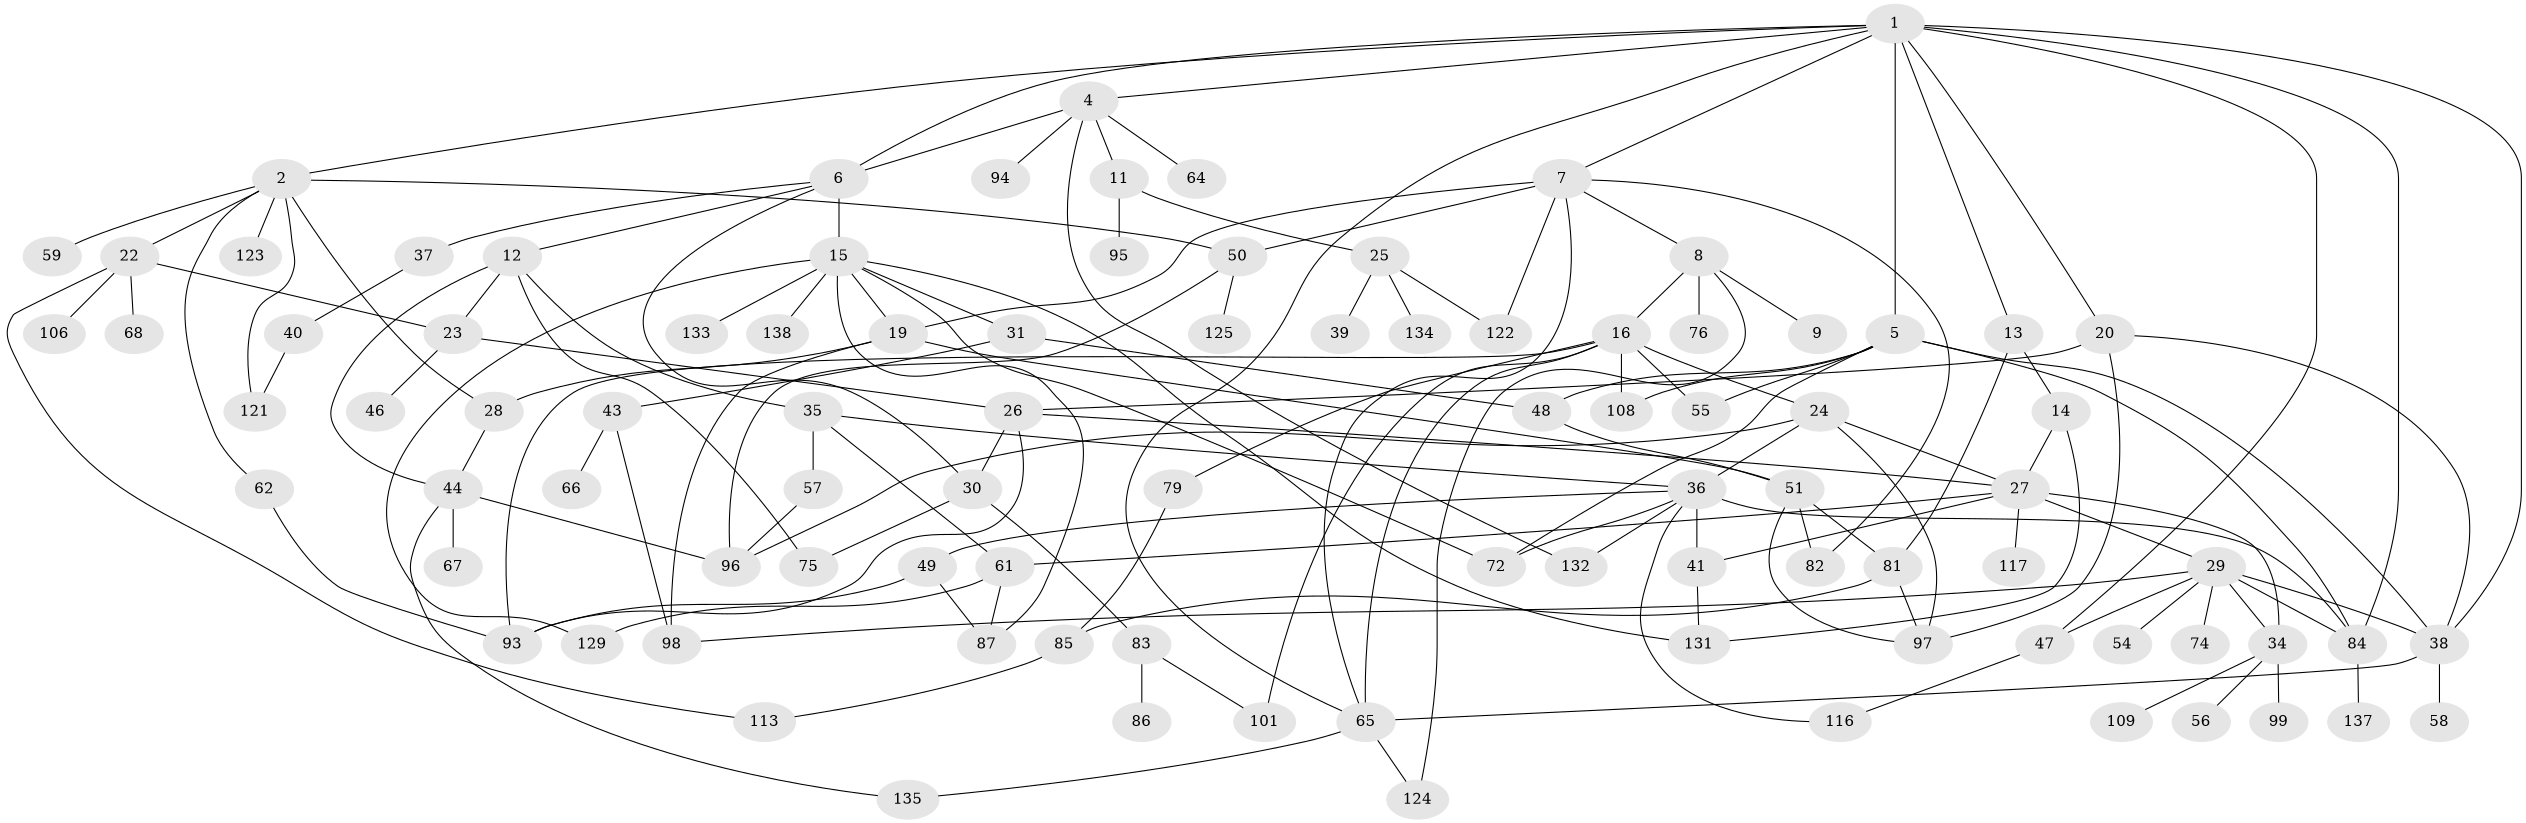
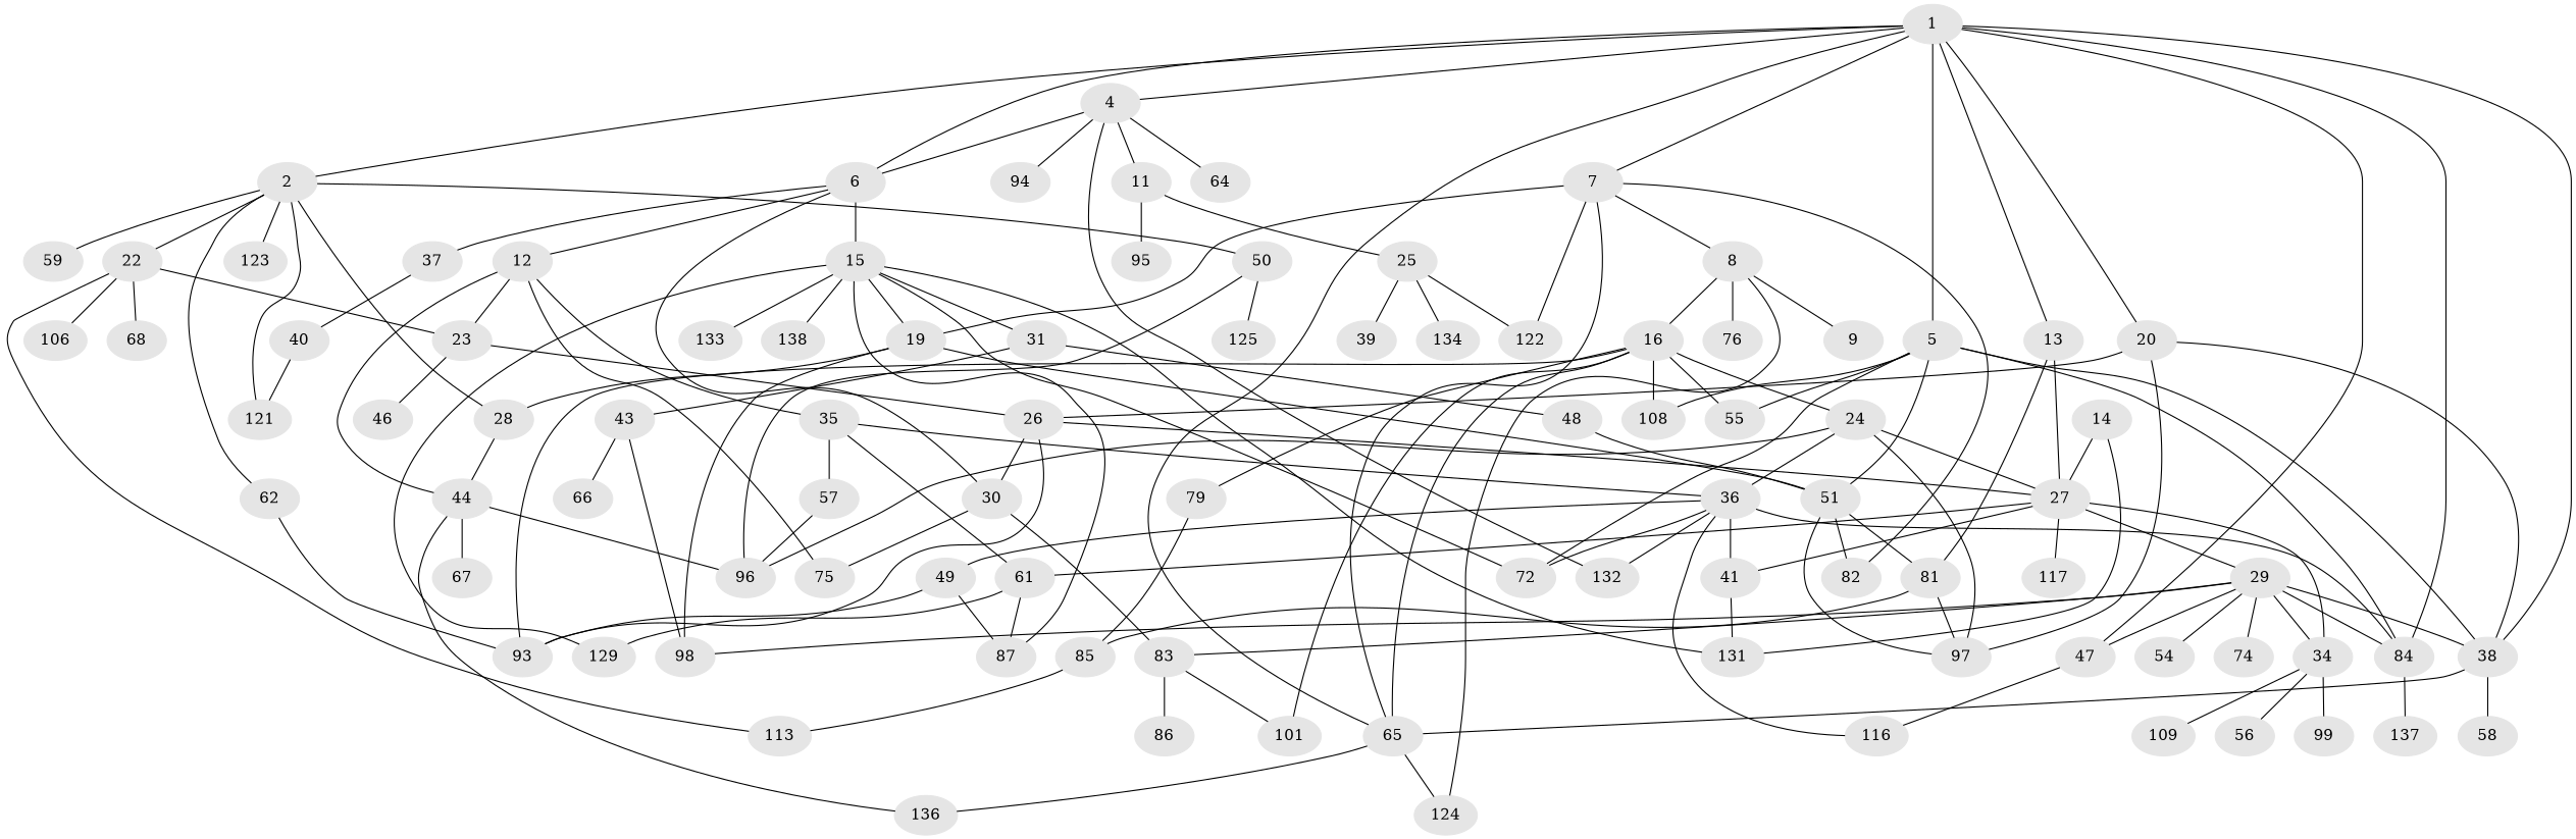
  graph {
    fontname="DejaVu Serif"
    node [color=gray90 fontname="DejaVu Serif" style=filled]
    edge [fontname="DejaVu Serif"]
    1 [super="+3"]
    2 [super="+18"]
    4 [super="+21"]
    5 [super="+42"]
    6 [super="+10"]
    7 [super="+63"]
    13
    20 [super="+71"]
    38 [super="+115"]
    47 [super="+78"]
    65 [super="+69"]
    84 [super="+128"]
    22 [super="+60"]
    28 [super="+90"]
    50
    59
    62
    121
    123
    11 [super="+100"]
    64
    94
    132
    48 [super="+77"]
    55
    72
    108
    12 [super="+17"]
    15 [super="+114"]
    30 [super="+80"]
    37
    8 [super="+33"]
    19 [super="+45"]
    82
    122
    14
    81 [super="+111"]
    26 [super="+103"]
    97 [super="+110"]
    58
    116 [super="+118"]
    124
-   136 [label=135]
+   136
    137
    23
    68
    106
    113 [super="+126"]
    44 [super="+52"]
    96 [super="+130"]
    125
    93 [super="+105"]
    25 [super="+120"]
    95
    51 [super="+112"]
    35
    75
    131
    31
    87 [super="+127"]
    129
    133
    138
    83
    40
    9
    16 [super="+53"]
    76
    98
    24
    79
    101
    39
    134
    46 [super="+119"]
    36 [super="+70"]
    61 [super="+107"]
    57 [super="+104"]
    67
    27 [super="+102"]
    85
    29 [super="+91"]
    34 [super="+89"]
    41 [super="+135"]
    117
    43 [super="+73"]
    49 [super="+92"]
    54
    74
    56
    99
    109
    86
    66
    1 -- 2
    1 -- 4
    1 -- 5
    1 -- 6
    1 -- 7
    1 -- 13
    1 -- 20
    1 -- 38
    1 -- 47
    1 -- 65
    1 -- 84
    2 -- 22
    2 -- 28
    2 -- 50
    2 -- 59
    2 -- 62
    2 -- 121
    2 -- 123
    4 -- 6
    4 -- 11
    4 -- 64
    4 -- 94
    4 -- 132
    5 -- 38
    5 -- 84
-   5 -- 48
+   5 -- 51
    5 -- 55
    5 -- 72
    5 -- 108
    6 -- 12
    6 -- 15 [weight=2]
    6 -- 30
    6 -- 37
    7 -- 65
-   7 -- 50
    7 -- 8
    7 -- 19
    7 -- 82
    7 -- 122
-   13 -- 14
+   13 -- 27
    13 -- 81
    20 -- 38
    20 -- 26
    20 -- 97
    38 -- 65
    38 -- 58
    47 -- 116
    65 -- 124
    65 -- 136
    84 -- 137
    22 -- 23
    22 -- 68
    22 -- 106
    22 -- 113
    28 -- 44
    50 -- 96
    50 -- 125
    62 -- 93
    11 -- 25
    11 -- 95
    48 -- 51
    12 -- 23
    12 -- 44
    12 -- 35
    12 -- 75
    15 -- 72
    15 -- 19
    15 -- 131
    15 -- 31
    15 -- 87
    15 -- 129
    15 -- 133
    15 -- 138
    30 -- 75
    30 -- 83
    37 -- 40
    8 -- 124
    8 -- 9
    8 -- 16
    8 -- 76
    19 -- 28
    19 -- 51
    19 -- 98
    14 -- 131
    14 -- 27
    81 -- 97
    81 -- 85
    26 -- 30
    26 -- 93
    26 -- 27
    23 -- 26
    23 -- 46
    44 -- 136
    44 -- 96
    44 -- 67
    25 -- 122
    25 -- 39
    25 -- 134
    51 -- 82
    51 -- 81
    51 -- 97
    35 -- 36
    35 -- 61
    35 -- 57
    31 -- 48
    31 -- 43
    83 -- 101
    83 -- 86
    40 -- 121
    16 -- 65
    16 -- 55
    16 -- 108
    16 -- 93
    16 -- 24
    16 -- 79
    16 -- 101
    24 -- 97
    24 -- 96
    24 -- 36
    24 -- 27
    79 -- 85
    36 -- 84
    36 -- 132
    36 -- 72
    36 -- 116
    36 -- 41
    36 -- 49
    61 -- 87
    61 -- 129
    57 -- 96
    27 -- 61
    27 -- 29
    27 -- 34
    27 -- 41
    27 -- 117
    85 -- 113
    29 -- 38
    29 -- 47
    29 -- 84
+   29 -- 83
    29 -- 98
    29 -- 34
    29 -- 54
    29 -- 74
    34 -- 56
    34 -- 99
    34 -- 109
    41 -- 131
    43 -- 98
    43 -- 66
    49 -- 93
    49 -- 87
  }
